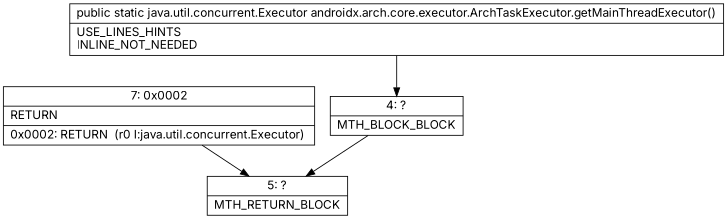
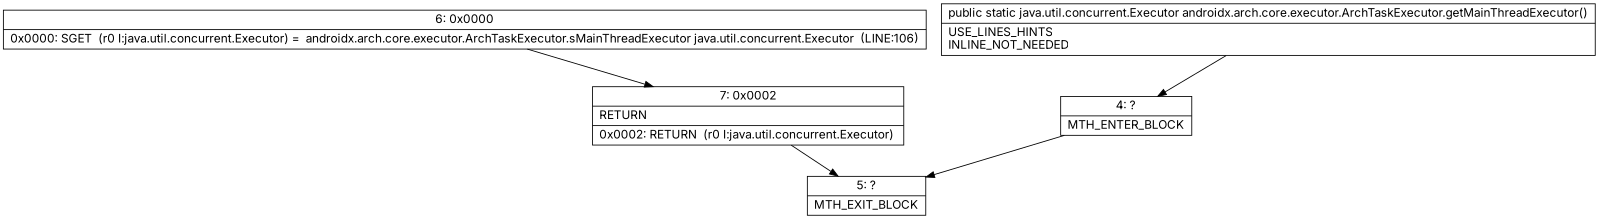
  digraph {
    fontname=Inter
    node [fontname=Inter shape=record]
    edge [fontname=Inter]
-   n1 [label="{4\:\ ?|MTH_BLOCK_BLOCK\l}"]
-   n2 [label="{5\:\ ?|MTH_RETURN_BLOCK\l}"]
+   n1 [label="{4\:\ ?|MTH_ENTER_BLOCK\l}"]
+   n2 [label="{5\:\ ?|MTH_EXIT_BLOCK\l}"]
+   n3 [label="{6\:\ 0x0000|0x0000: SGET  (r0 I:java.util.concurrent.Executor) =  androidx.arch.core.executor.ArchTaskExecutor.sMainThreadExecutor java.util.concurrent.Executor  (LINE:106)\l}"]
    n4 [label="{7\:\ 0x0002|RETURN\l|0x0002: RETURN  (r0 I:java.util.concurrent.Executor) \l}"]
    n5 [label="{public static java.util.concurrent.Executor androidx.arch.core.executor.ArchTaskExecutor.getMainThreadExecutor()  | USE_LINES_HINTS\lINLINE_NOT_NEEDED\l}"]
    n1 -> n2
+   n3 -> n4
    n4 -> n2
    n5 -> n1
  }
